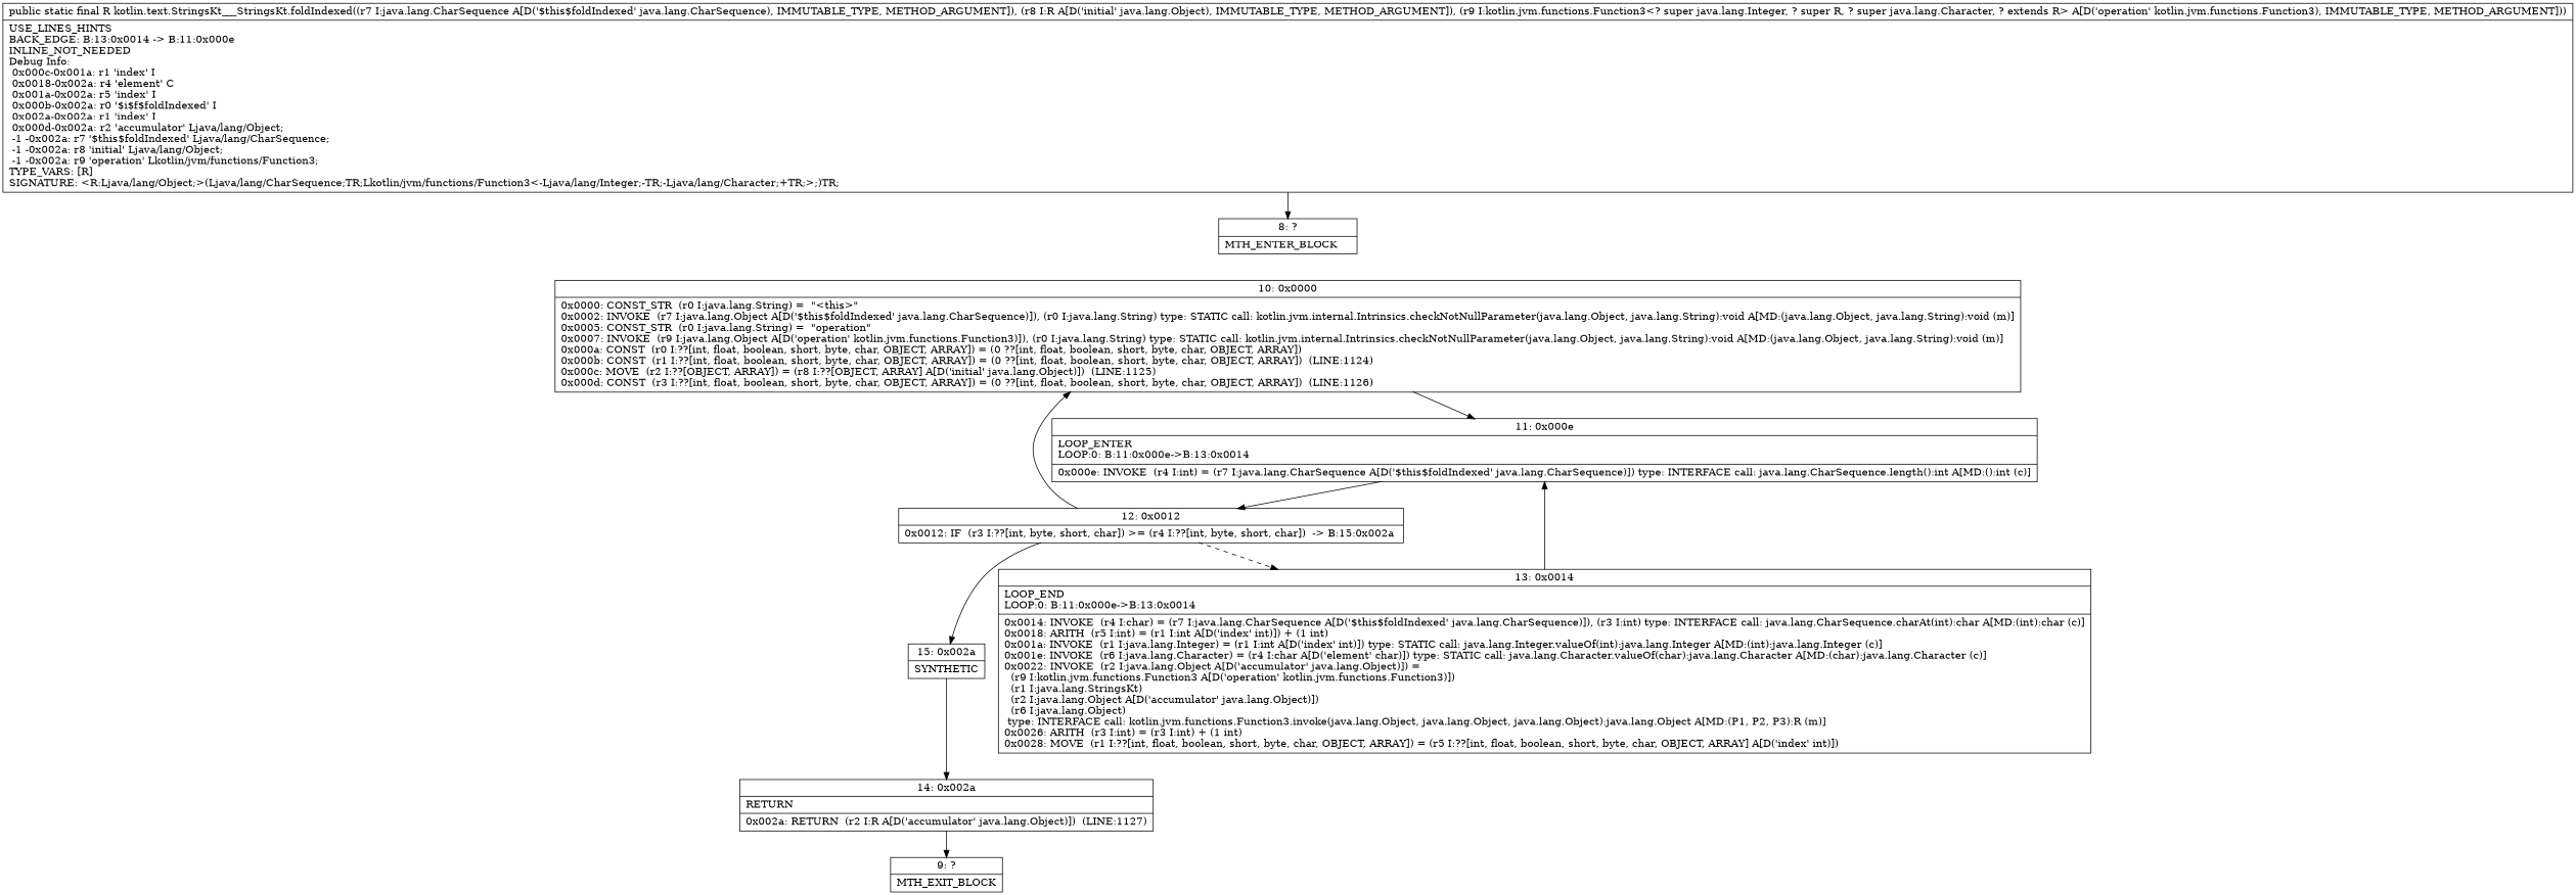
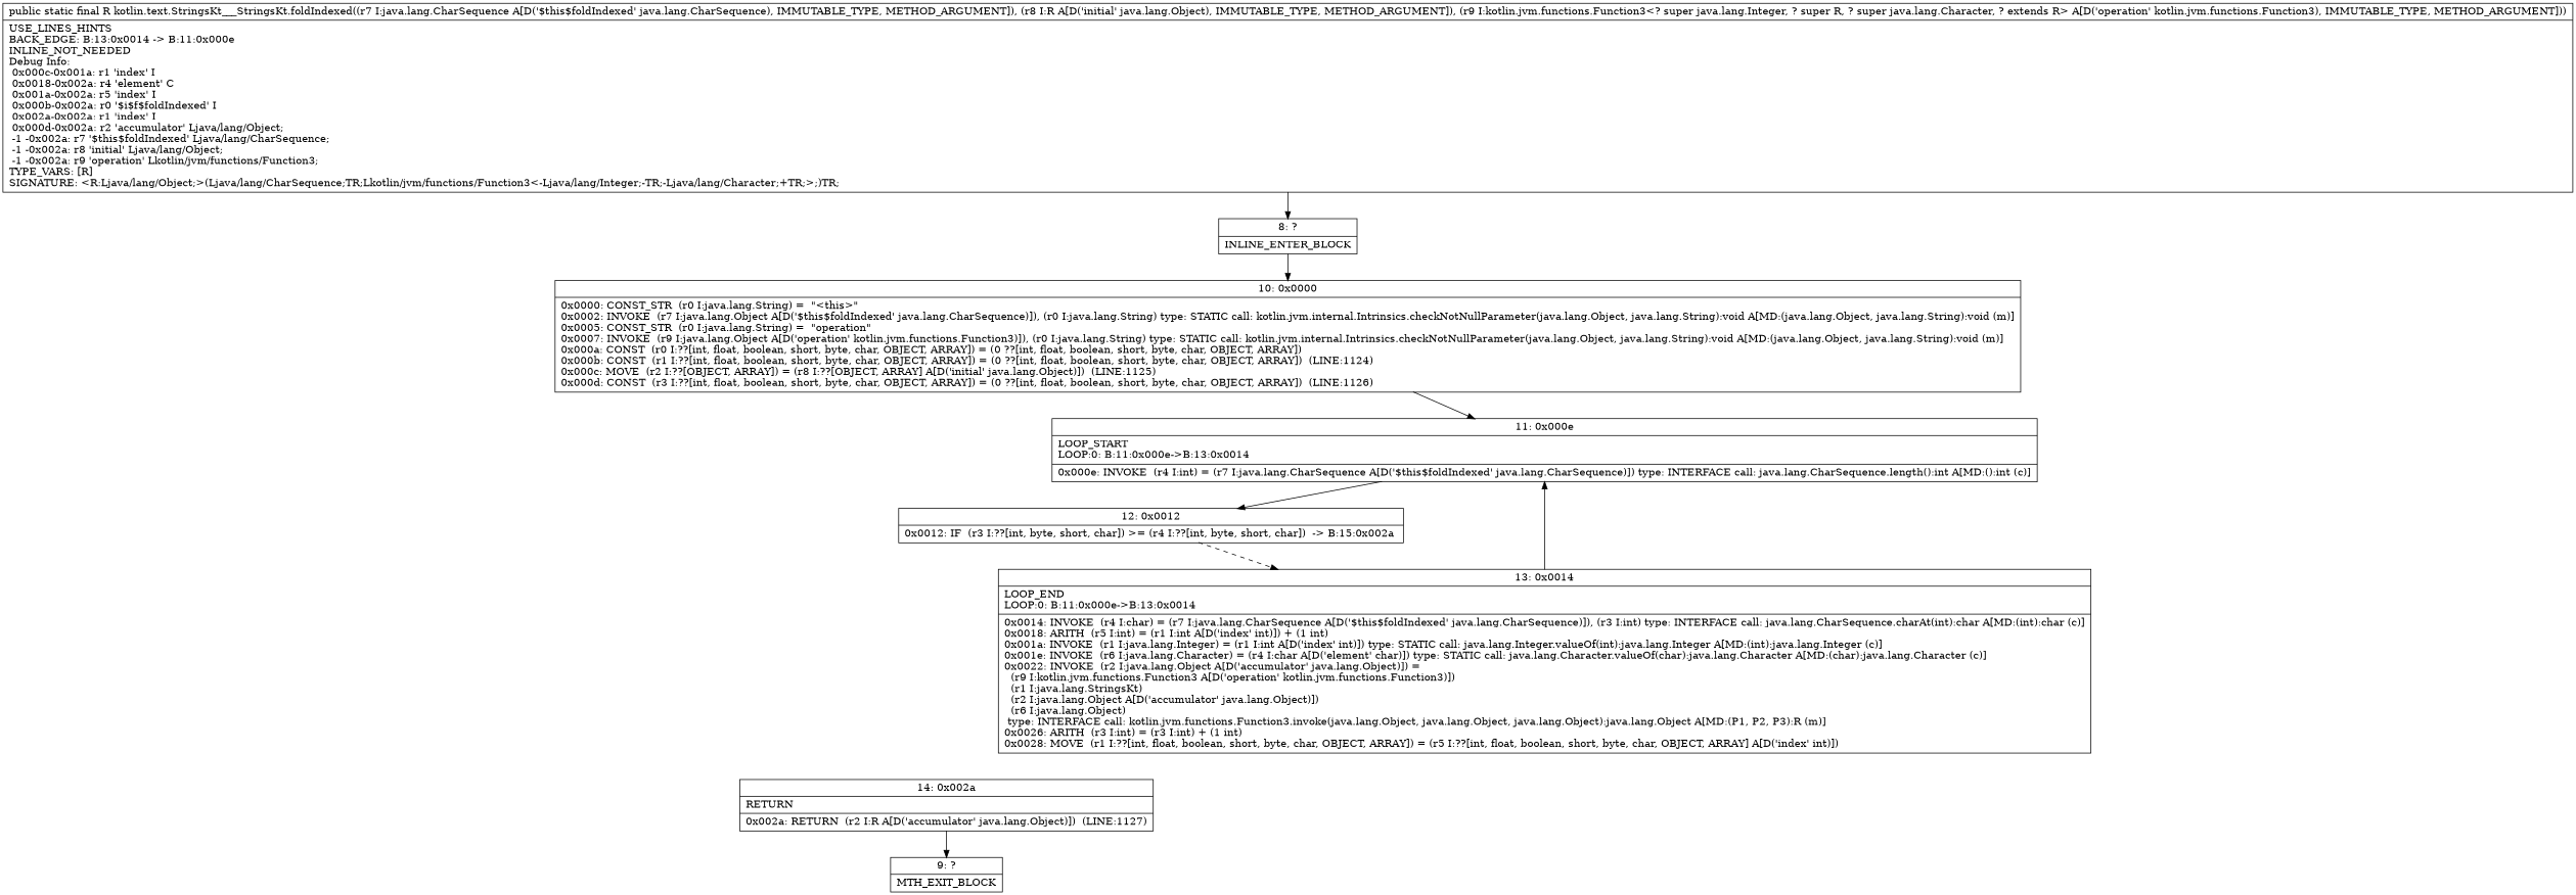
  digraph {
    node [shape=record]
-   n1 [label="{8\:\ ?|MTH_ENTER_BLOCK\l}"]
+   n1 [label="{8\:\ ?|INLINE_ENTER_BLOCK\l}"]
    n2 [label="{10\:\ 0x0000|0x0000: CONST_STR  (r0 I:java.lang.String) =  \"\<this\>\" \l0x0002: INVOKE  (r7 I:java.lang.Object A[D('$this$foldIndexed' java.lang.CharSequence)]), (r0 I:java.lang.String) type: STATIC call: kotlin.jvm.internal.Intrinsics.checkNotNullParameter(java.lang.Object, java.lang.String):void A[MD:(java.lang.Object, java.lang.String):void (m)]\l0x0005: CONST_STR  (r0 I:java.lang.String) =  \"operation\" \l0x0007: INVOKE  (r9 I:java.lang.Object A[D('operation' kotlin.jvm.functions.Function3)]), (r0 I:java.lang.String) type: STATIC call: kotlin.jvm.internal.Intrinsics.checkNotNullParameter(java.lang.Object, java.lang.String):void A[MD:(java.lang.Object, java.lang.String):void (m)]\l0x000a: CONST  (r0 I:??[int, float, boolean, short, byte, char, OBJECT, ARRAY]) = (0 ??[int, float, boolean, short, byte, char, OBJECT, ARRAY]) \l0x000b: CONST  (r1 I:??[int, float, boolean, short, byte, char, OBJECT, ARRAY]) = (0 ??[int, float, boolean, short, byte, char, OBJECT, ARRAY])  (LINE:1124)\l0x000c: MOVE  (r2 I:??[OBJECT, ARRAY]) = (r8 I:??[OBJECT, ARRAY] A[D('initial' java.lang.Object)])  (LINE:1125)\l0x000d: CONST  (r3 I:??[int, float, boolean, short, byte, char, OBJECT, ARRAY]) = (0 ??[int, float, boolean, short, byte, char, OBJECT, ARRAY])  (LINE:1126)\l}"]
-   n3 [label="{11\:\ 0x000e|LOOP_ENTER\lLOOP:0: B:11:0x000e\-\>B:13:0x0014\l|0x000e: INVOKE  (r4 I:int) = (r7 I:java.lang.CharSequence A[D('$this$foldIndexed' java.lang.CharSequence)]) type: INTERFACE call: java.lang.CharSequence.length():int A[MD:():int (c)]\l}"]
+   n3 [label="{11\:\ 0x000e|LOOP_START\lLOOP:0: B:11:0x000e\-\>B:13:0x0014\l|0x000e: INVOKE  (r4 I:int) = (r7 I:java.lang.CharSequence A[D('$this$foldIndexed' java.lang.CharSequence)]) type: INTERFACE call: java.lang.CharSequence.length():int A[MD:():int (c)]\l}"]
    n4 [label="{12\:\ 0x0012|0x0012: IF  (r3 I:??[int, byte, short, char]) \>= (r4 I:??[int, byte, short, char])  \-\> B:15:0x002a \l}"]
    n5 [label="{13\:\ 0x0014|LOOP_END\lLOOP:0: B:11:0x000e\-\>B:13:0x0014\l|0x0014: INVOKE  (r4 I:char) = (r7 I:java.lang.CharSequence A[D('$this$foldIndexed' java.lang.CharSequence)]), (r3 I:int) type: INTERFACE call: java.lang.CharSequence.charAt(int):char A[MD:(int):char (c)]\l0x0018: ARITH  (r5 I:int) = (r1 I:int A[D('index' int)]) + (1 int) \l0x001a: INVOKE  (r1 I:java.lang.Integer) = (r1 I:int A[D('index' int)]) type: STATIC call: java.lang.Integer.valueOf(int):java.lang.Integer A[MD:(int):java.lang.Integer (c)]\l0x001e: INVOKE  (r6 I:java.lang.Character) = (r4 I:char A[D('element' char)]) type: STATIC call: java.lang.Character.valueOf(char):java.lang.Character A[MD:(char):java.lang.Character (c)]\l0x0022: INVOKE  (r2 I:java.lang.Object A[D('accumulator' java.lang.Object)]) = \l  (r9 I:kotlin.jvm.functions.Function3 A[D('operation' kotlin.jvm.functions.Function3)])\l  (r1 I:java.lang.StringsKt)\l  (r2 I:java.lang.Object A[D('accumulator' java.lang.Object)])\l  (r6 I:java.lang.Object)\l type: INTERFACE call: kotlin.jvm.functions.Function3.invoke(java.lang.Object, java.lang.Object, java.lang.Object):java.lang.Object A[MD:(P1, P2, P3):R (m)]\l0x0026: ARITH  (r3 I:int) = (r3 I:int) + (1 int) \l0x0028: MOVE  (r1 I:??[int, float, boolean, short, byte, char, OBJECT, ARRAY]) = (r5 I:??[int, float, boolean, short, byte, char, OBJECT, ARRAY] A[D('index' int)]) \l}"]
-   n6 [label="{15\:\ 0x002a|SYNTHETIC\l}"]
    n7 [label="{14\:\ 0x002a|RETURN\l|0x002a: RETURN  (r2 I:R A[D('accumulator' java.lang.Object)])  (LINE:1127)\l}"]
    n8 [label="{9\:\ ?|MTH_EXIT_BLOCK\l}"]
    n9 [label="{public static final R kotlin.text.StringsKt___StringsKt.foldIndexed((r7 I:java.lang.CharSequence A[D('$this$foldIndexed' java.lang.CharSequence), IMMUTABLE_TYPE, METHOD_ARGUMENT]), (r8 I:R A[D('initial' java.lang.Object), IMMUTABLE_TYPE, METHOD_ARGUMENT]), (r9 I:kotlin.jvm.functions.Function3\<? super java.lang.Integer, ? super R, ? super java.lang.Character, ? extends R\> A[D('operation' kotlin.jvm.functions.Function3), IMMUTABLE_TYPE, METHOD_ARGUMENT]))  | USE_LINES_HINTS\lBACK_EDGE: B:13:0x0014 \-\> B:11:0x000e\lINLINE_NOT_NEEDED\lDebug Info:\l  0x000c\-0x001a: r1 'index' I\l  0x0018\-0x002a: r4 'element' C\l  0x001a\-0x002a: r5 'index' I\l  0x000b\-0x002a: r0 '$i$f$foldIndexed' I\l  0x002a\-0x002a: r1 'index' I\l  0x000d\-0x002a: r2 'accumulator' Ljava\/lang\/Object;\l  \-1 \-0x002a: r7 '$this$foldIndexed' Ljava\/lang\/CharSequence;\l  \-1 \-0x002a: r8 'initial' Ljava\/lang\/Object;\l  \-1 \-0x002a: r9 'operation' Lkotlin\/jvm\/functions\/Function3;\lTYPE_VARS: [R]\lSIGNATURE: \<R:Ljava\/lang\/Object;\>(Ljava\/lang\/CharSequence;TR;Lkotlin\/jvm\/functions\/Function3\<\-Ljava\/lang\/Integer;\-TR;\-Ljava\/lang\/Character;+TR;\>;)TR;\l}"]
-   n4 -> n2
+   n1 -> n2
    n2 -> n3
    n3 -> n4
    n4 -> n5 [style=dashed]
-   n4 -> n6
    n5 -> n3
-   n6 -> n7
    n7 -> n8
    n9 -> n1
  }
